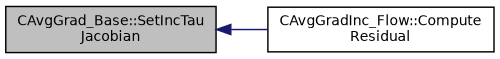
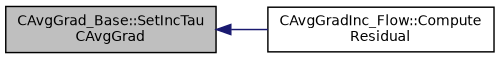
  digraph {
    rankdir=LR
    node [color=black fontname=Helvetica fontsize=10 shape=record style=filled]
-   n1 [fillcolor=grey75 fontcolor=black height=0.2 label="CAvgGrad_Base::SetIncTau\lJacobian" width=0.4]
+   n1 [fillcolor=grey75 fontcolor=black height=0.2 label="CAvgGrad_Base::SetIncTau\lCAvgGrad" width=0.4]
    n2 [fillcolor=white height=0.2 label="CAvgGradInc_Flow::Compute\lResidual" width=0.4]
    n1 -> n2 [color=midnightblue dir=back fontname=Helvetica fontsize=10 labelfontname=Helvetica labelfontsize=10 style=solid]
  }
